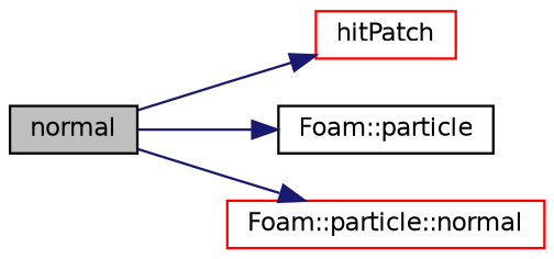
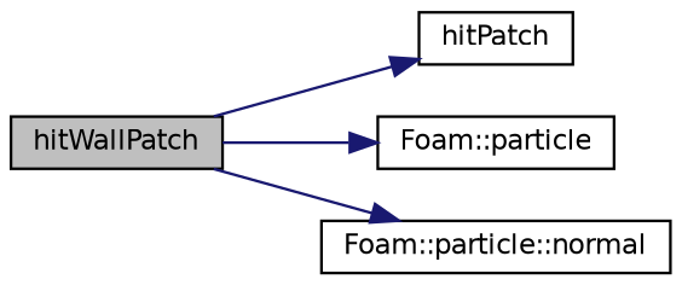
  digraph {
    rankdir=LR
    node [color=black fontname=Helvetica fontsize=10 shape=record]
    edge [color=midnightblue fontname=Helvetica fontsize=10 labelfontname=Helvetica labelfontsize=10 style=solid]
-   n1 [fillcolor=grey75 fontcolor=black height=0.2 label=normal style=filled width=0.4]
-   n2 [color=red height=0.2 label=hitPatch width=0.4]
+   n1 [fillcolor=grey75 fontcolor=black height=0.2 label=hitWallPatch style=filled width=0.4]
+   n2 [height=0.2 label=hitPatch width=0.4]
    n3 [height=0.2 label="Foam::particle" width=0.4]
-   n4 [color=red height=0.2 label="Foam::particle::normal" width=0.4]
+   n4 [height=0.2 label="Foam::particle::normal" width=0.4]
    n1 -> n2
    n1 -> n3
    n1 -> n4
  }
